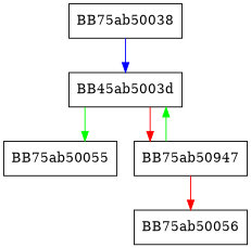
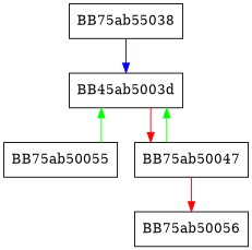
  digraph {
    splines=ortho
    node [shape=box]
    edge [color=green]
    n1 [label=BB45ab5003d]
-   BB75ab50038
+   BB75ab50038 [label=BB75ab55038]
    BB75ab50055
-   BB75ab50047 [label=BB75ab50947]
+   BB75ab50047
    n5 [label=BB75ab50056]
-   n1 -> BB75ab50055
+   BB75ab50055 -> n1
    n1 -> BB75ab50047 [color=red]
    BB75ab50038 -> n1 [color=blue]
    BB75ab50047 -> n1
    BB75ab50047 -> n5 [color=red]
  }
